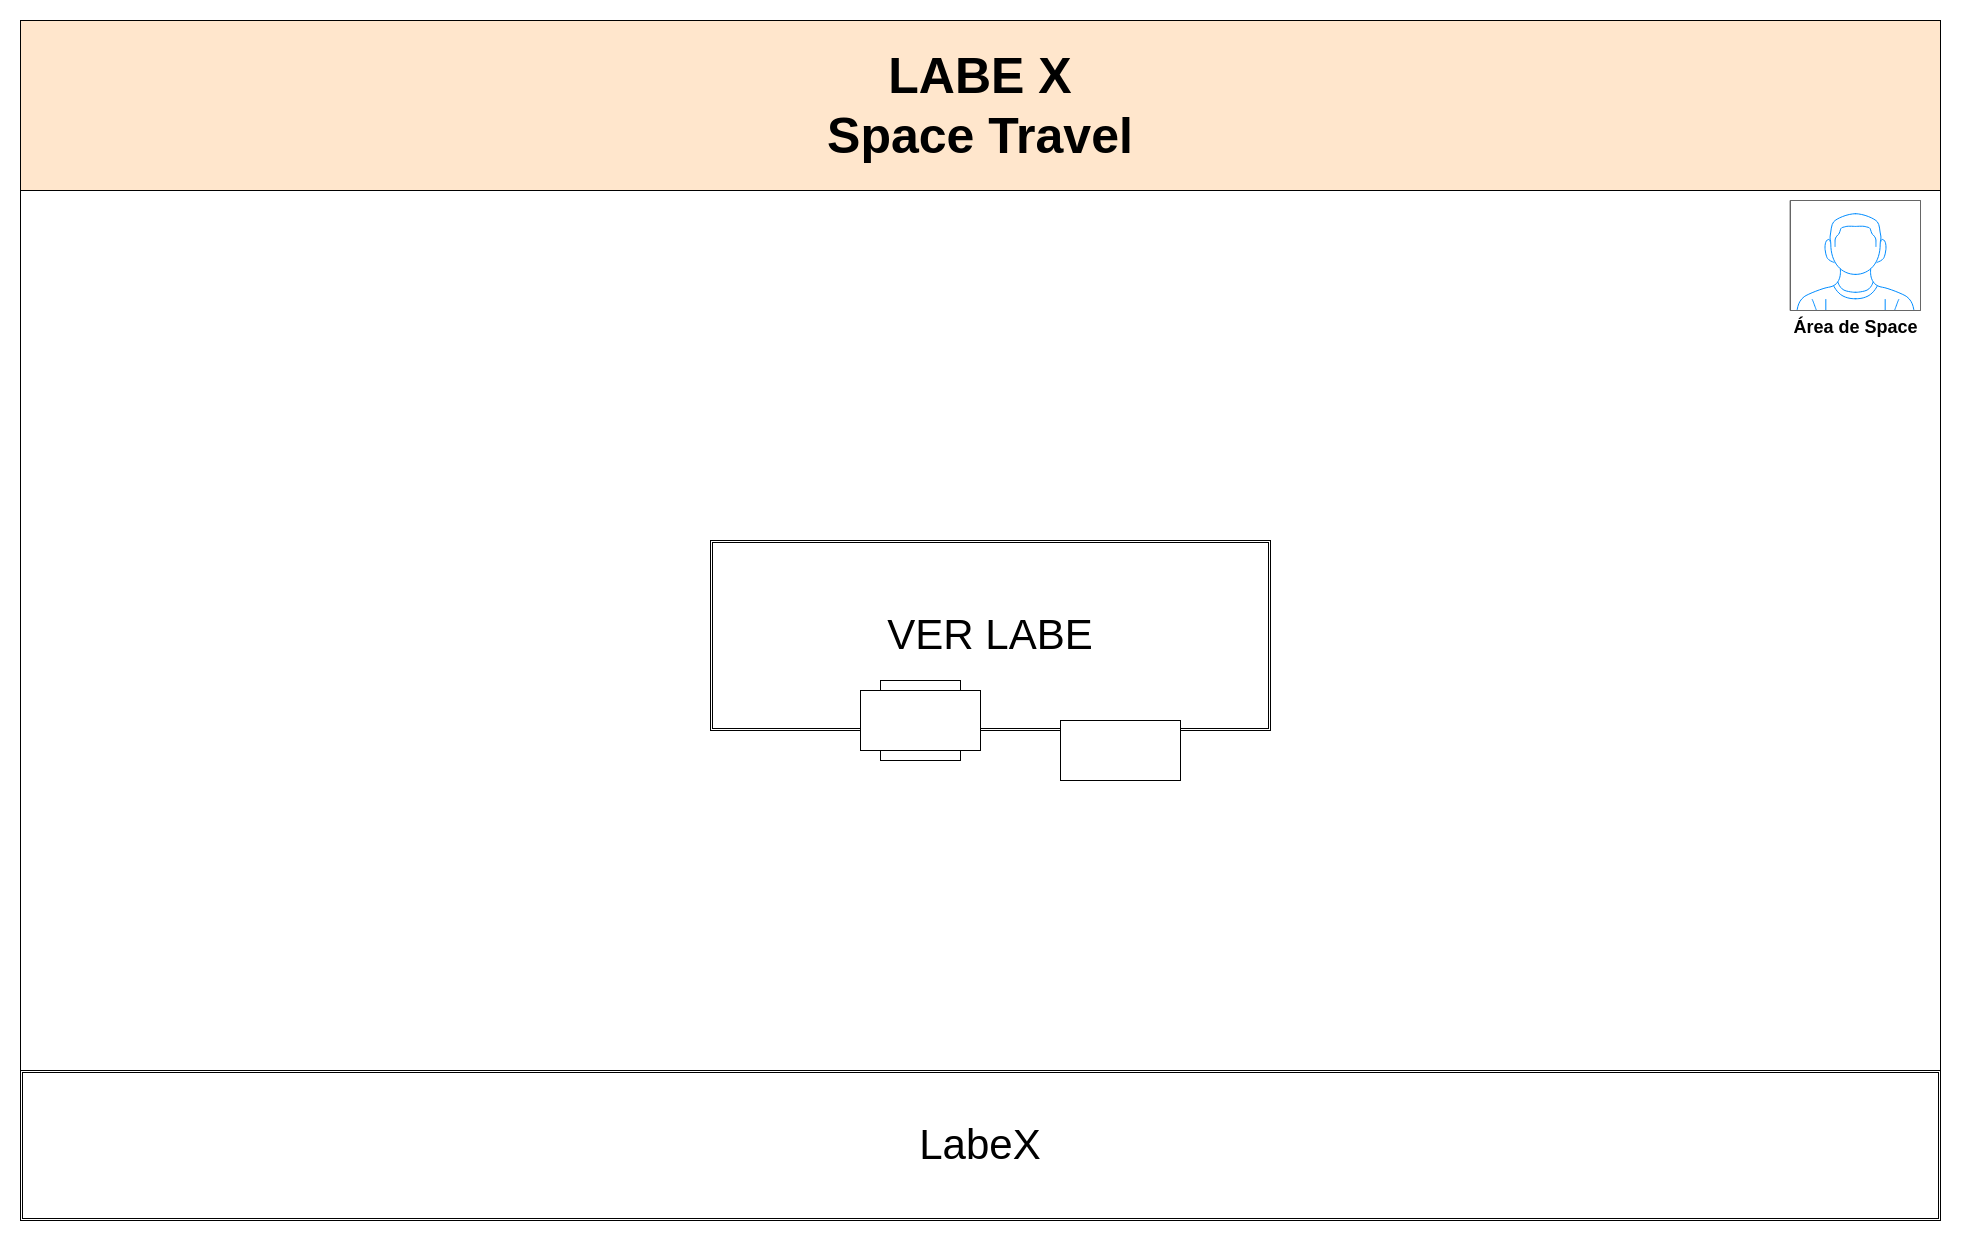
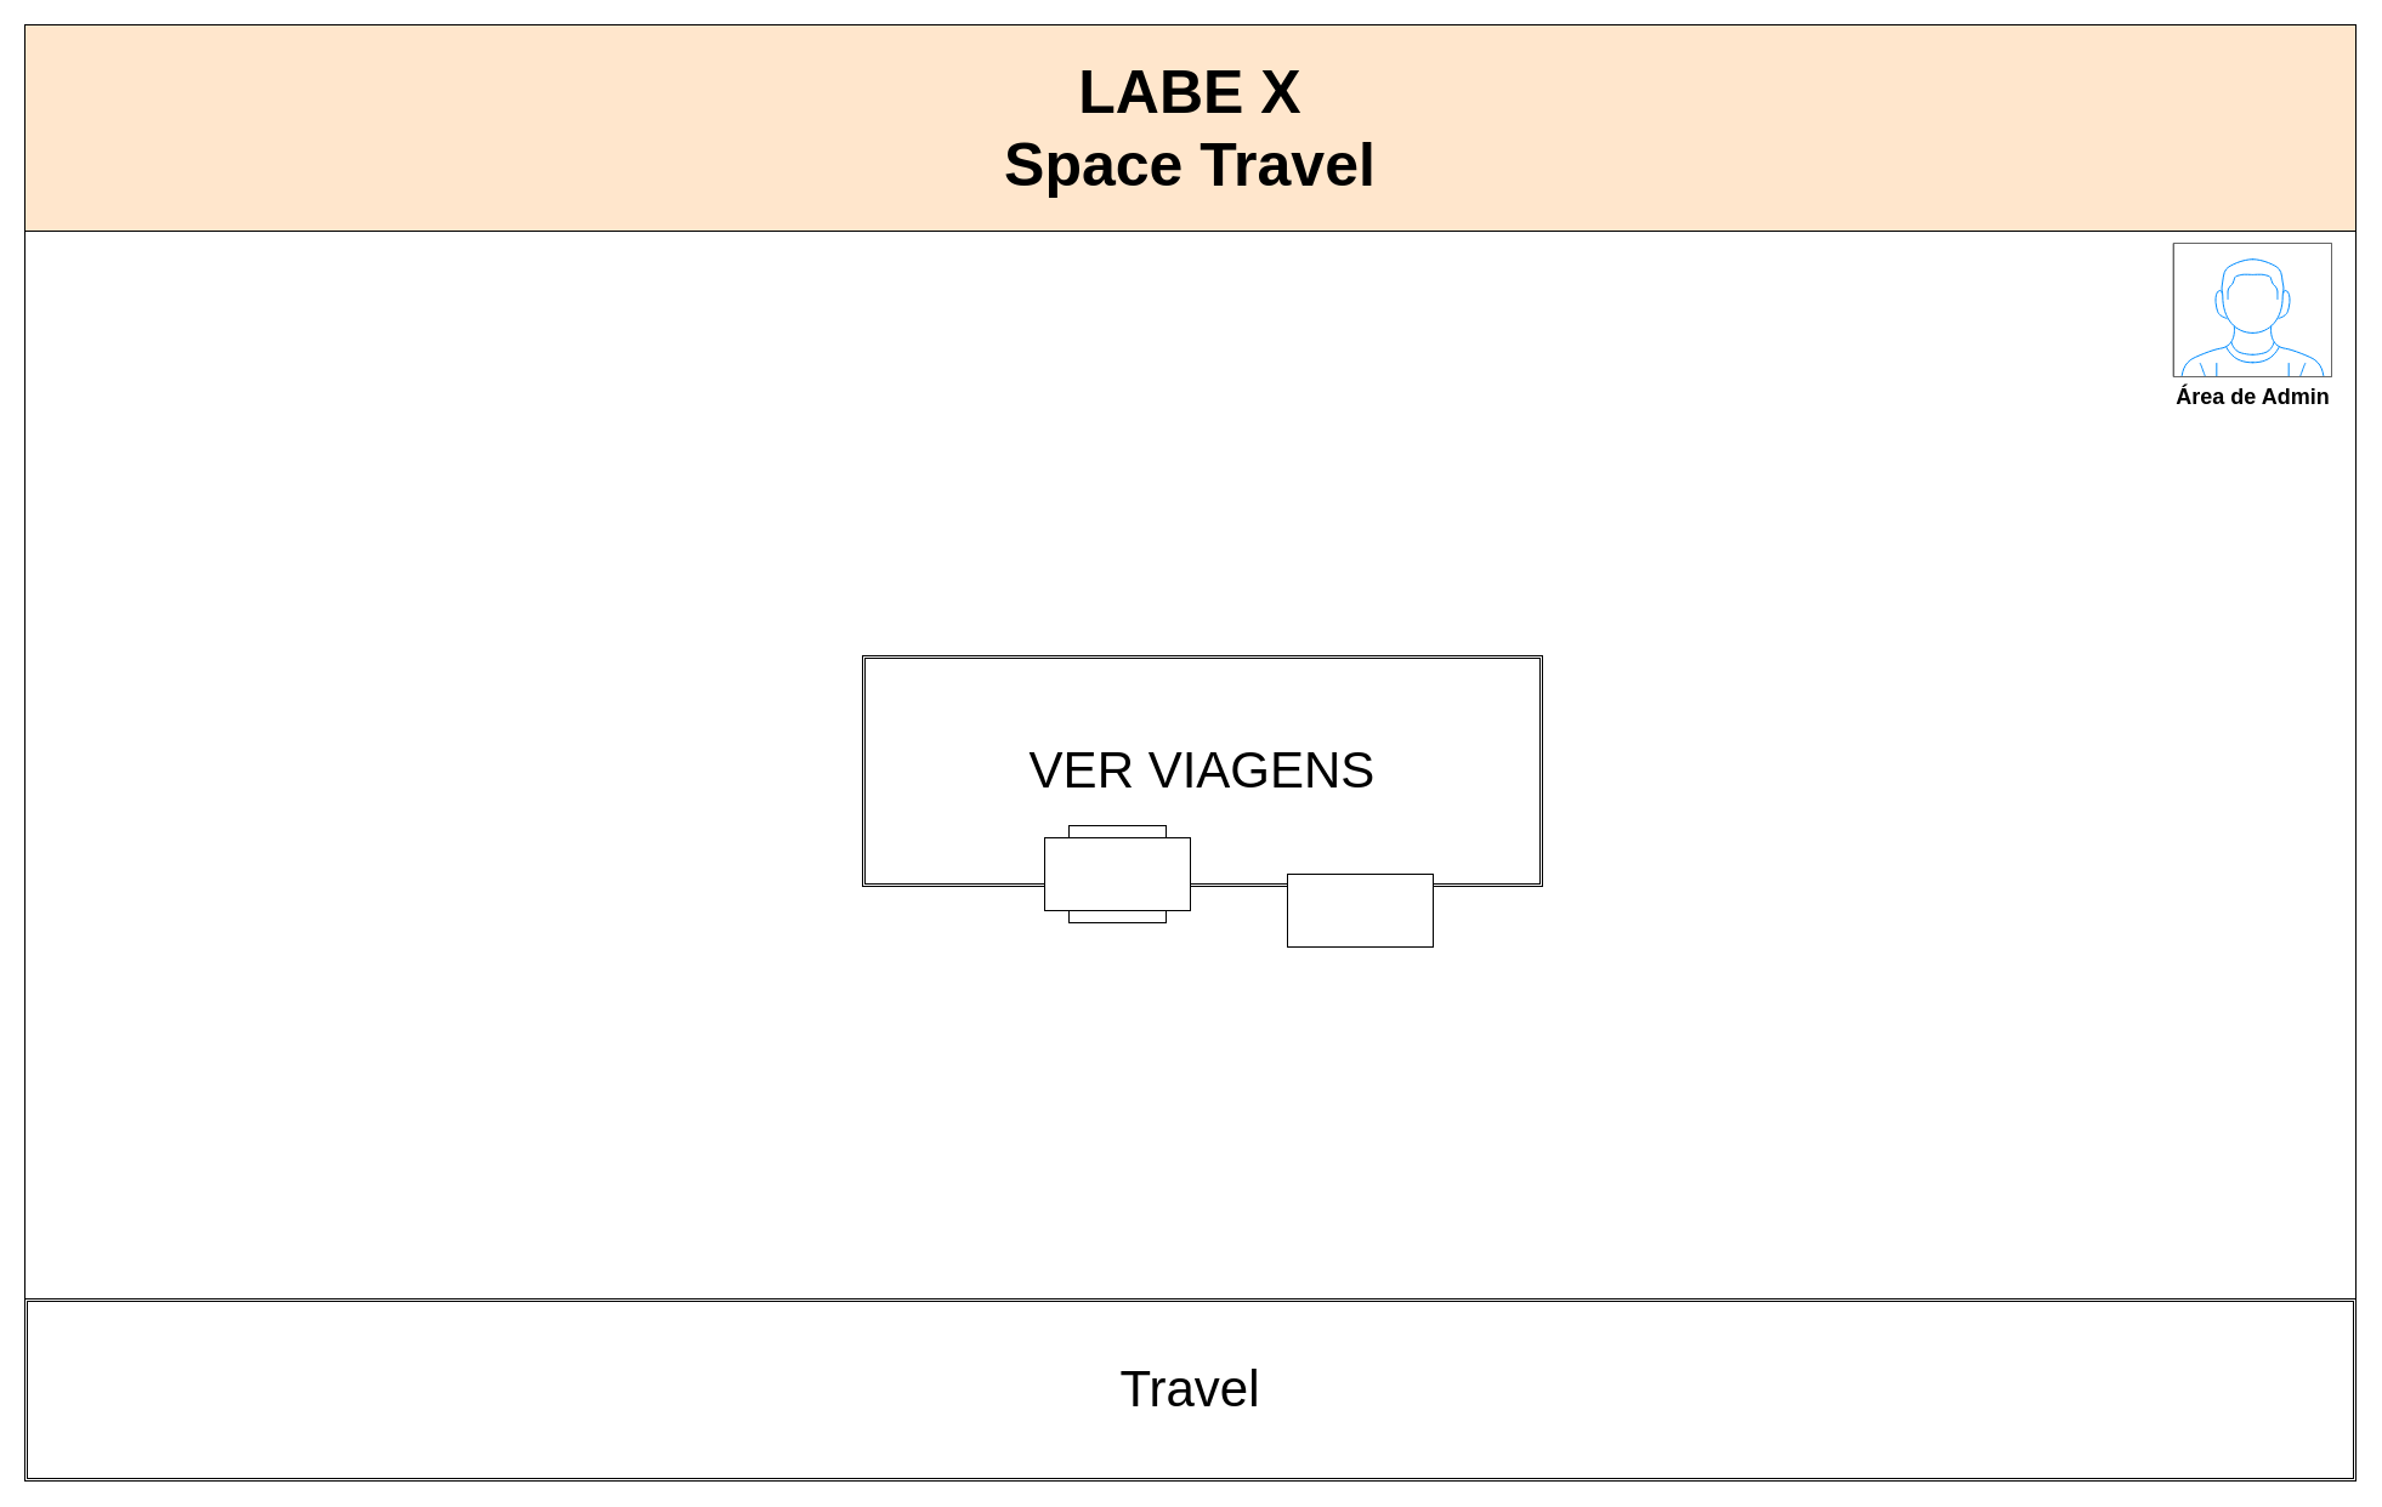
  <mxCell id="0" />
  <mxCell id="1" parent="0" />
  <mxCell id="2" value="" style="rounded=0;whiteSpace=wrap;html=1;labelBackgroundColor=none;fontSize=28;fontColor=#000000;" vertex="1" parent="1"><mxGeometry width="1920" height="1200" as="geometry" x="20" y="20" /></mxCell>
  <mxCell id="3" value="LABE X&lt;br&gt;Space Travel" style="rounded=0;whiteSpace=wrap;html=1;fontStyle=1;labelBackgroundColor=none;fontSize=50;fillColor=#ffe6cc;" vertex="1" parent="1"><mxGeometry width="1920" height="170" as="geometry" x="20" y="20" /></mxCell>
- <mxCell id="4" value="Área de Space" style="verticalLabelPosition=bottom;shadow=0;dashed=0;align=center;html=1;verticalAlign=top;strokeWidth=1;shape=mxgraph.mockup.containers.userMale;strokeColor=#666666;strokeColor2=#008cff;labelBackgroundColor=none;fontSize=18;fontColor=#000000;fontStyle=1" vertex="1" parent="1"><mxGeometry x="1790" y="200" width="130" height="110" as="geometry" /></mxCell>
- <mxCell id="5" value="VER LABE" style="shape=ext;double=1;rounded=0;whiteSpace=wrap;html=1;labelBackgroundColor=none;fontSize=42;fontColor=#000000;" vertex="1" parent="1"><mxGeometry x="710" y="540" width="560" height="190" as="geometry" /></mxCell>
- <mxCell id="6" value="LabeX" style="shape=ext;double=1;rounded=0;whiteSpace=wrap;html=1;labelBackgroundColor=none;fontSize=42;fontColor=#000000;" vertex="1" parent="1"><mxGeometry y="1070" width="1920" height="150" as="geometry" x="20" /></mxCell>
+ <mxCell id="4" value="Área de Admin" style="verticalLabelPosition=bottom;shadow=0;dashed=0;align=center;html=1;verticalAlign=top;strokeWidth=1;shape=mxgraph.mockup.containers.userMale;strokeColor=#666666;strokeColor2=#008cff;labelBackgroundColor=none;fontSize=18;fontColor=#000000;fontStyle=1" vertex="1" parent="1"><mxGeometry x="1790" y="200" width="130" height="110" as="geometry" /></mxCell>
+ <mxCell id="5" value="VER VIAGENS" style="shape=ext;double=1;rounded=0;whiteSpace=wrap;html=1;labelBackgroundColor=none;fontSize=42;fontColor=#000000;" vertex="1" parent="1"><mxGeometry x="710" y="540" width="560" height="190" as="geometry" /></mxCell>
+ <mxCell id="6" value="Travel" style="shape=ext;double=1;rounded=0;whiteSpace=wrap;html=1;labelBackgroundColor=none;fontSize=42;fontColor=#000000;" vertex="1" parent="1"><mxGeometry y="1070" width="1920" height="150" as="geometry" x="20" /></mxCell>
  <mxCell id="7" value="" style="shape=image;html=1;verticalAlign=top;verticalLabelPosition=bottom;labelBackgroundColor=#ffffff;imageAspect=0;aspect=fixed;image=https://cdn4.iconfinder.com/data/icons/social-media-and-logos-12/32/Logo_Whatsapp_telephone_handset-128.png;fontSize=42;fontColor=#000000;" vertex="1" parent="1"><mxGeometry x="70" y="1115" width="70" height="70" as="geometry" /></mxCell>
  <mxCell id="8" value="" style="shape=image;html=1;verticalAlign=top;verticalLabelPosition=bottom;labelBackgroundColor=#ffffff;imageAspect=0;aspect=fixed;image=https://cdn3.iconfinder.com/data/icons/peelicons-vol-1/50/Facebook-128.png;fontSize=42;fontColor=#000000;" vertex="1" parent="1"><mxGeometry x="170" y="1110" width="80" height="80" as="geometry" /></mxCell>
  <mxCell id="9" value="" style="shape=image;html=1;verticalAlign=top;verticalLabelPosition=bottom;labelBackgroundColor=#ffffff;imageAspect=0;aspect=fixed;image=https://cdn4.iconfinder.com/data/icons/social-media-and-logos-12/32/Logo_Instagram-128.png;fontSize=42;fontColor=#000000;" vertex="1" parent="1"><mxGeometry x="280" y="1106" width="88" height="88" as="geometry" /></mxCell>
  <mxCell id="10" value="" style="shape=image;html=1;verticalAlign=top;verticalLabelPosition=bottom;labelBackgroundColor=#ffffff;imageAspect=0;aspect=fixed;image=https://cdn2.iconfinder.com/data/icons/social-media-2198/64/twitter_social_media_network-128.png;fontSize=42;fontColor=#000000;" vertex="1" parent="1"><mxGeometry x="380" y="1096" width="108" height="108" as="geometry" /></mxCell>
  <mxCell id="11" value="" style="whiteSpace=wrap;html=1;aspect=fixed;labelBackgroundColor=none;fontSize=28;fontColor=#000000;" vertex="1" parent="1"><mxGeometry x="880" y="680" width="80" height="80" as="geometry" /></mxCell>
  <mxCell id="12" value="" style="rounded=0;whiteSpace=wrap;html=1;labelBackgroundColor=none;fontSize=28;fontColor=#000000;" vertex="1" parent="1"><mxGeometry x="860" y="690" width="120" height="60" as="geometry" /></mxCell>
  <mxCell id="13" value="" style="rounded=0;whiteSpace=wrap;html=1;labelBackgroundColor=none;fontSize=28;fontColor=#000000;" vertex="1" parent="1"><mxGeometry x="1060" y="720" width="120" height="60" as="geometry" /></mxCell>
  <mxCell id="14" value="" style="rounded=0;whiteSpace=wrap;html=1;labelBackgroundColor=none;fontSize=28;fontColor=#000000;" vertex="1" parent="1"><mxGeometry x="1060" y="720" width="120" height="60" as="geometry" /></mxCell>
